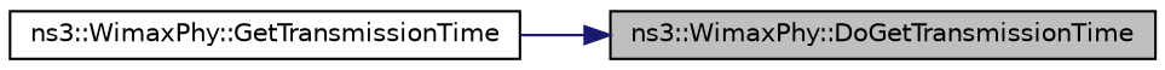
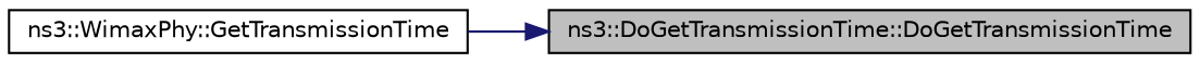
  digraph {
    rankdir=RL
    node [color=black fontname=Helvetica fontsize=10 shape=record style=filled]
-   n1 [fillcolor=grey75 fontcolor=black height=0.2 label="ns3::WimaxPhy::DoGetTransmissionTime" width=0.4]
+   n1 [fillcolor=grey75 fontcolor=black height=0.2 label="ns3::DoGetTransmissionTime::DoGetTransmissionTime" width=0.4]
    n2 [fillcolor=white height=0.2 label="ns3::WimaxPhy::GetTransmissionTime" width=0.4]
    n1 -> n2 [color=midnightblue dir=back fontname=Helvetica fontsize=10 labelfontname=Helvetica labelfontsize=10 style=solid]
  }
